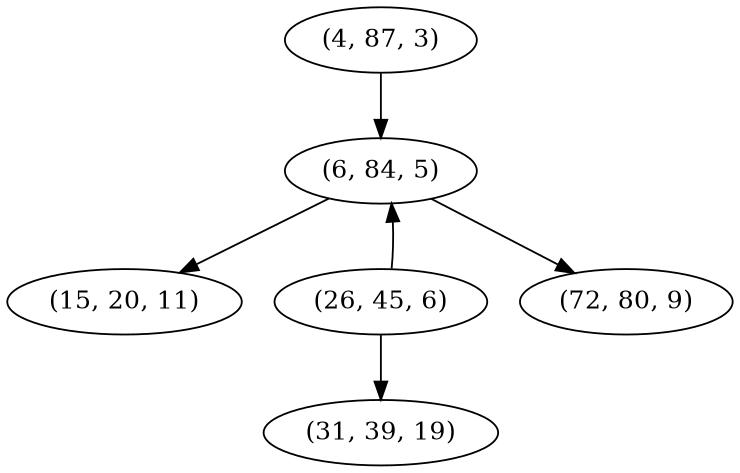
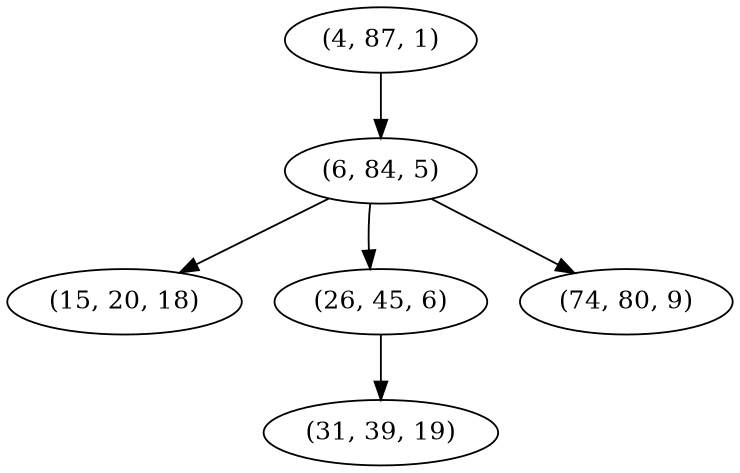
  digraph {
-   "(4, 87, 3)"
+   "(4, 87, 3)" [label="(4, 87, 1)"]
    "(6, 84, 5)"
-   "(15, 20, 11)"
+   "(15, 20, 11)" [label="(15, 20, 18)"]
    "(26, 45, 6)"
-   "(72, 80, 9)"
+   "(72, 80, 9)" [label="(74, 80, 9)"]
    n6 [label="(31, 39, 19)"]
    "(4, 87, 3)" -> "(6, 84, 5)"
    "(6, 84, 5)" -> "(15, 20, 11)"
-   "(26, 45, 6)" -> "(6, 84, 5)"
+   "(6, 84, 5)" -> "(26, 45, 6)"
    "(6, 84, 5)" -> "(72, 80, 9)"
    "(26, 45, 6)" -> n6
  }
